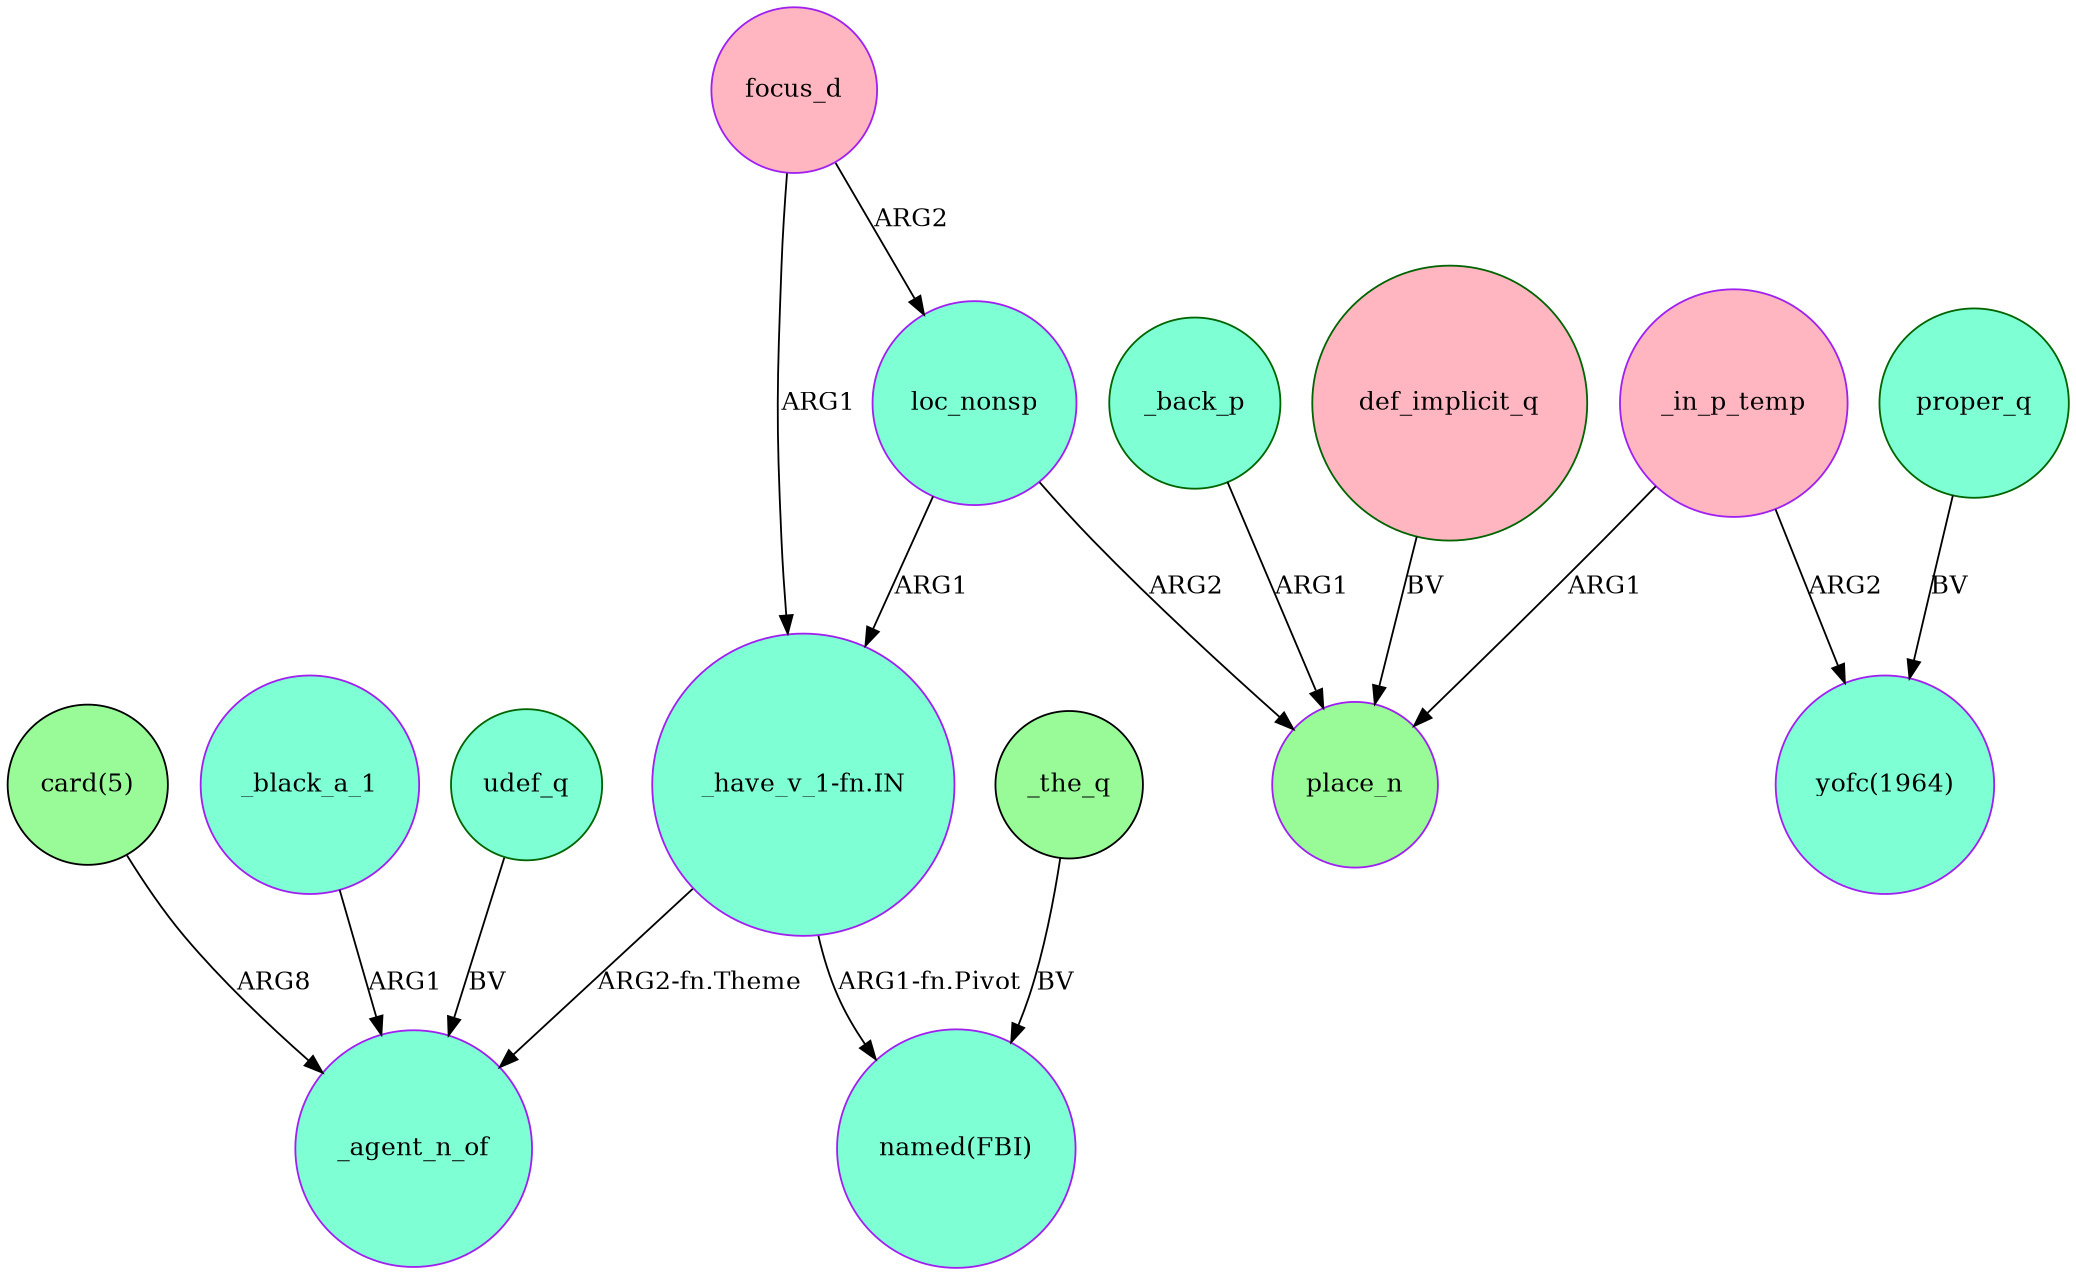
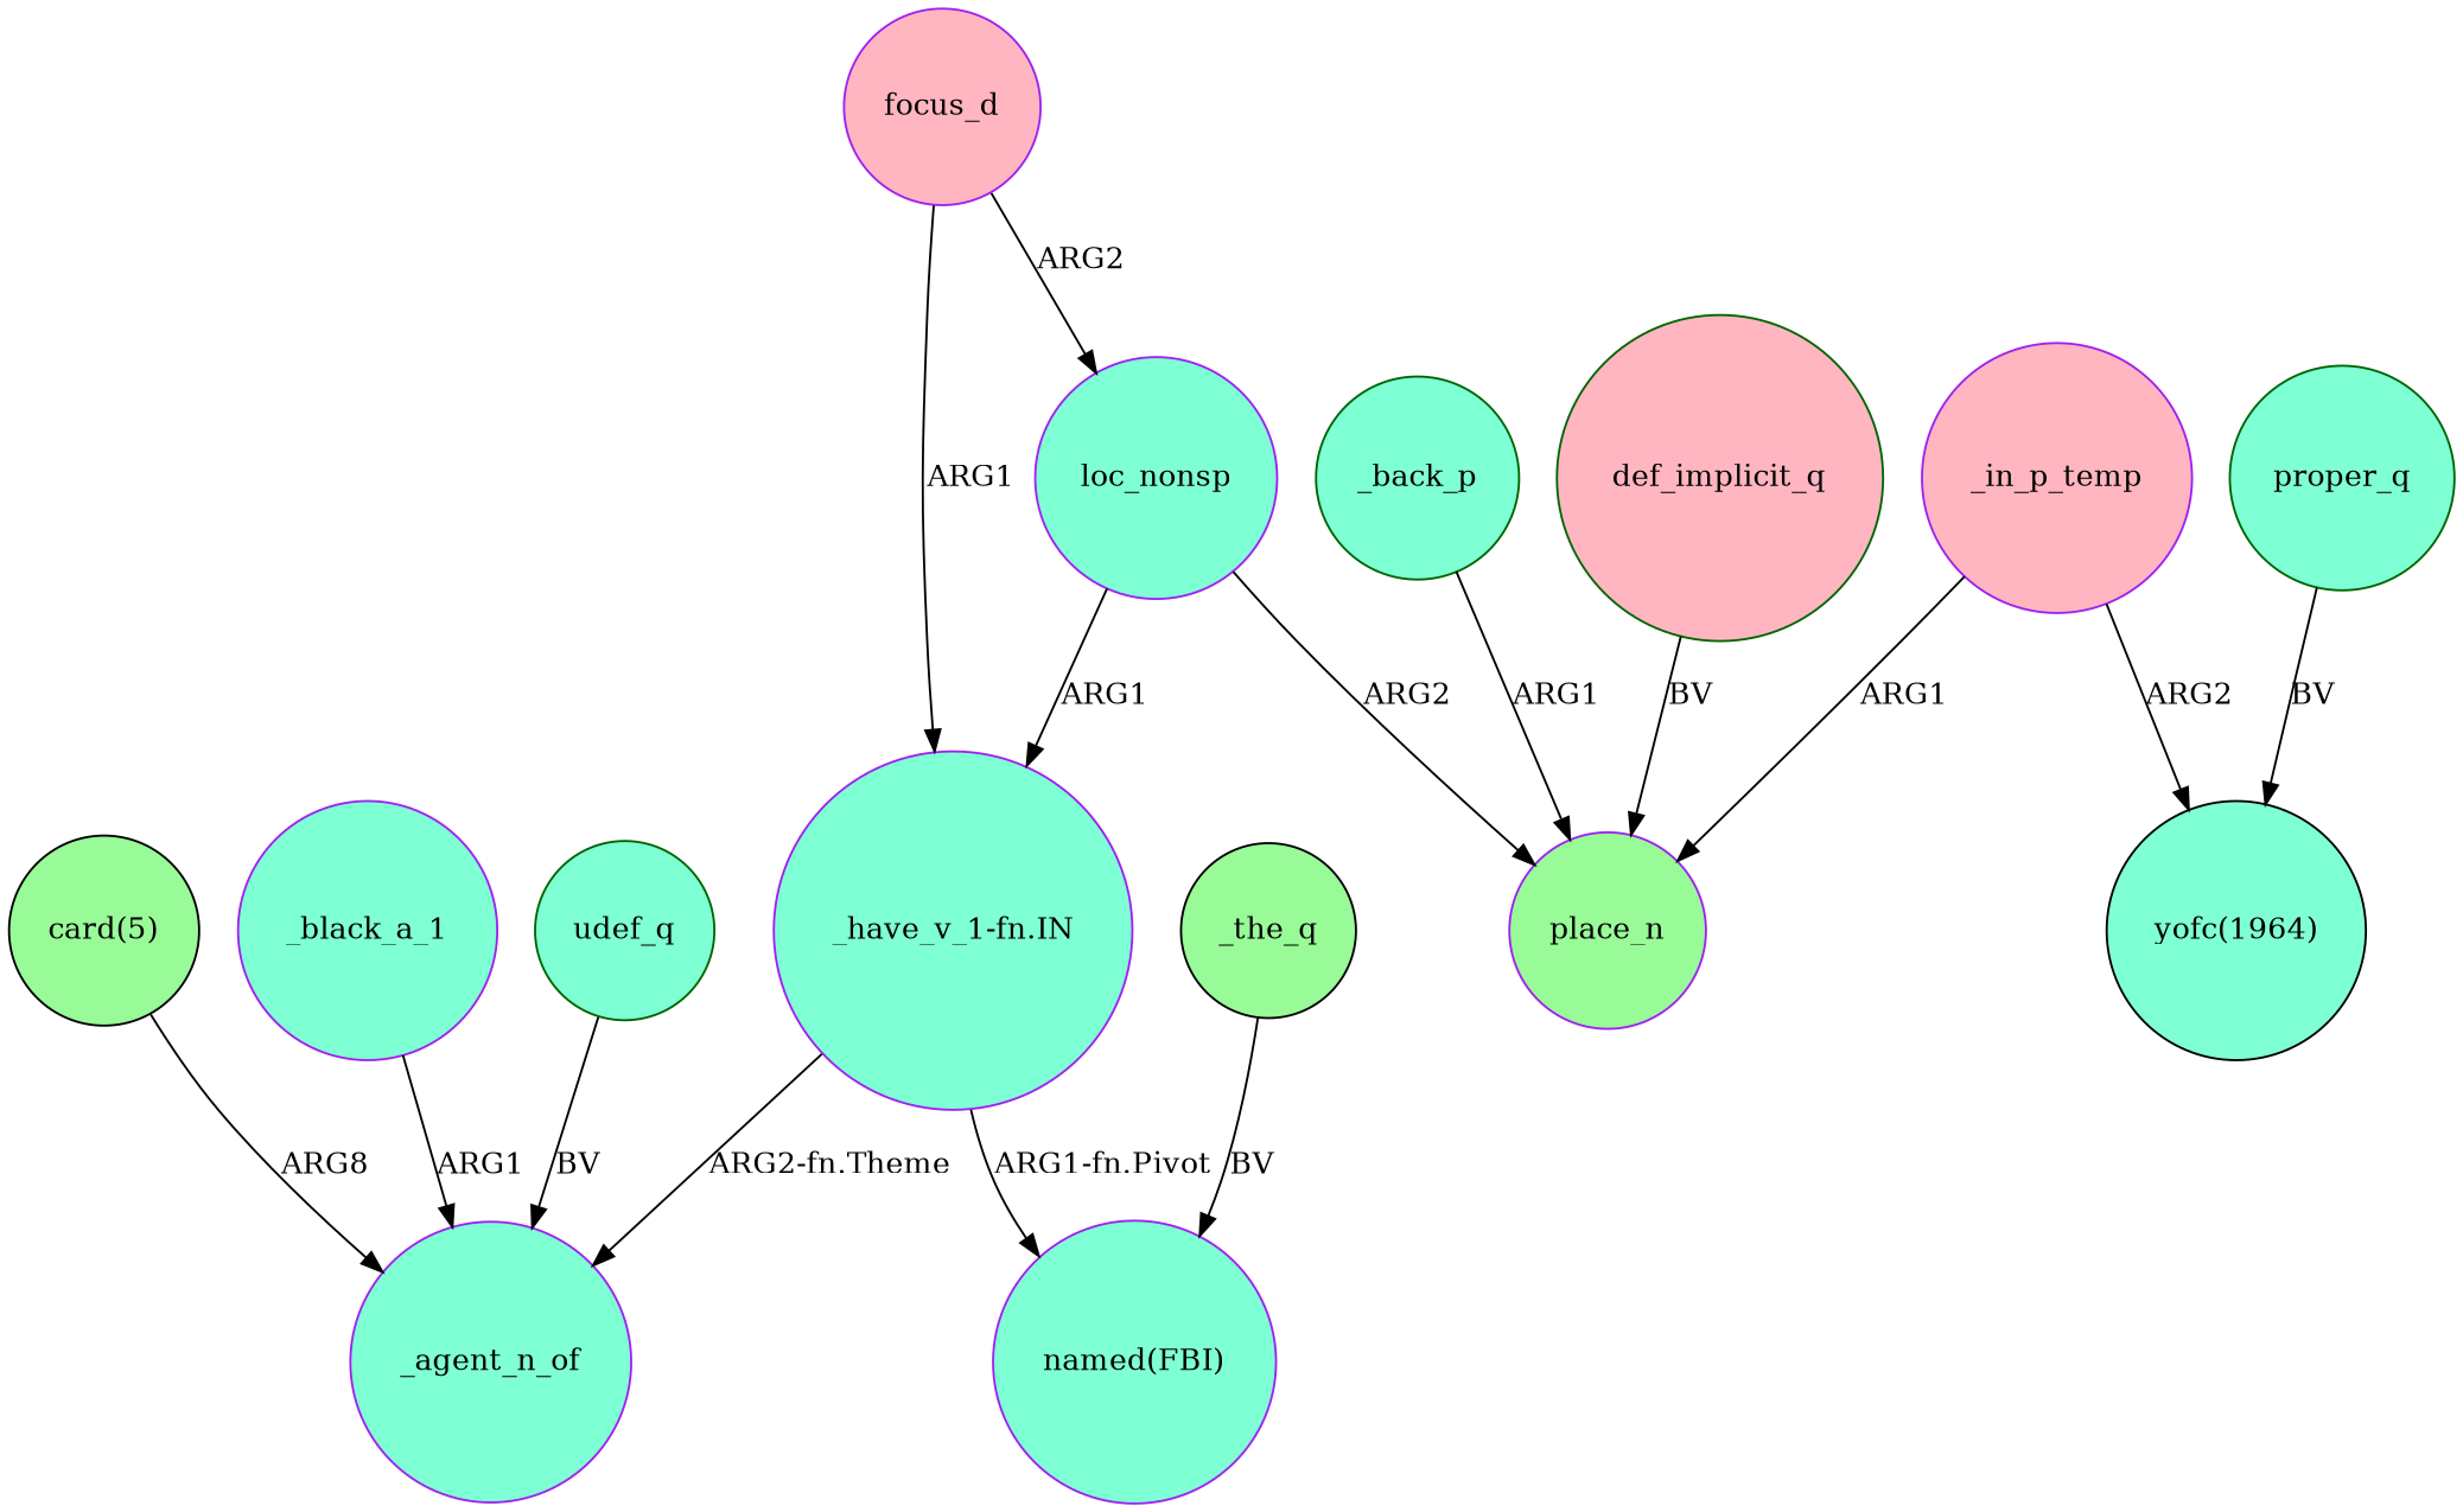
  digraph {
    node [color=purple fillcolor=aquamarine shape=circle style=filled]
    focus_d [fillcolor=lightpink]
    "_have_v_1-fn.IN"
    loc_nonsp
    _agent_n_of
    "named(FBI)"
    place_n [fillcolor=palegreen]
    _back_p [color=darkgreen]
    def_implicit_q [color=darkgreen fillcolor=lightpink]
    _in_p_temp [fillcolor=lightpink]
-   "yofc(1964)"
+   "yofc(1964)" [color=black]
    "card(5)" [color=black fillcolor=palegreen]
    _black_a_1
    _the_q [color=black fillcolor=palegreen]
    proper_q [color=darkgreen]
    udef_q [color=darkgreen]
    focus_d -> "_have_v_1-fn.IN" [label=ARG1]
    focus_d -> loc_nonsp [label=ARG2]
    "_have_v_1-fn.IN" -> _agent_n_of [label="ARG2-fn.Theme"]
    "_have_v_1-fn.IN" -> "named(FBI)" [label="ARG1-fn.Pivot"]
    loc_nonsp -> "_have_v_1-fn.IN" [label=ARG1]
    loc_nonsp -> place_n [label=ARG2]
    _back_p -> place_n [label=ARG1]
    def_implicit_q -> place_n [label=BV]
    _in_p_temp -> place_n [label=ARG1]
    _in_p_temp -> "yofc(1964)" [label=ARG2]
    "card(5)" -> _agent_n_of [label=ARG8]
    _black_a_1 -> _agent_n_of [label=ARG1]
    _the_q -> "named(FBI)" [label=BV]
    proper_q -> "yofc(1964)" [label=BV]
    udef_q -> _agent_n_of [label=BV]
  }
